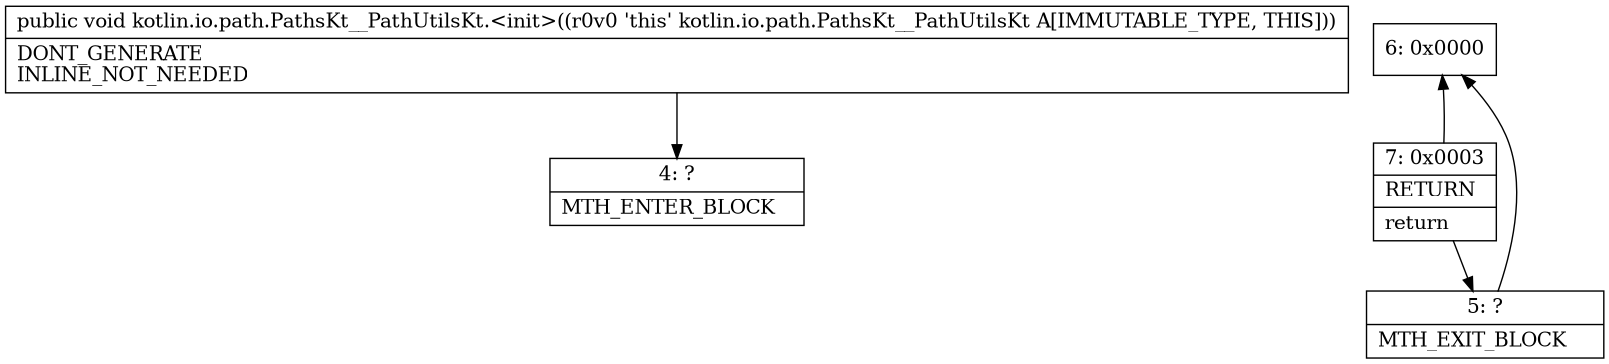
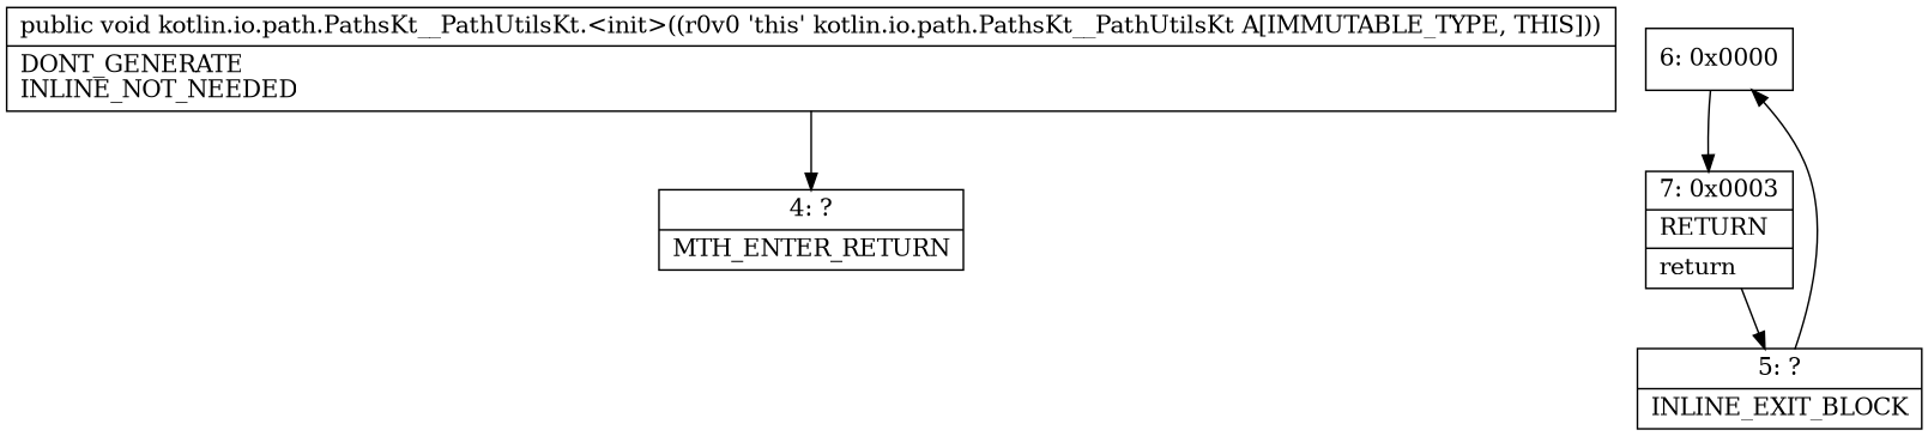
  digraph {
    node [shape=record]
-   n1 [label="{4\:\ ?|MTH_ENTER_BLOCK\l}"]
+   n1 [label="{4\:\ ?|MTH_ENTER_RETURN\l}"]
    n2 [label="{6\:\ 0x0000}"]
    n3 [label="{7\:\ 0x0003|RETURN\l|return\l}"]
-   n4 [label="{5\:\ ?|MTH_EXIT_BLOCK\l}"]
+   n4 [label="{5\:\ ?|INLINE_EXIT_BLOCK\l}"]
    n5 [label="{public void kotlin.io.path.PathsKt__PathUtilsKt.\<init\>((r0v0 'this' kotlin.io.path.PathsKt__PathUtilsKt A[IMMUTABLE_TYPE, THIS]))  | DONT_GENERATE\lINLINE_NOT_NEEDED\l}"]
-   n3 -> n2
+   n2 -> n3
    n3 -> n4
    n4 -> n2
    n5 -> n1
  }
